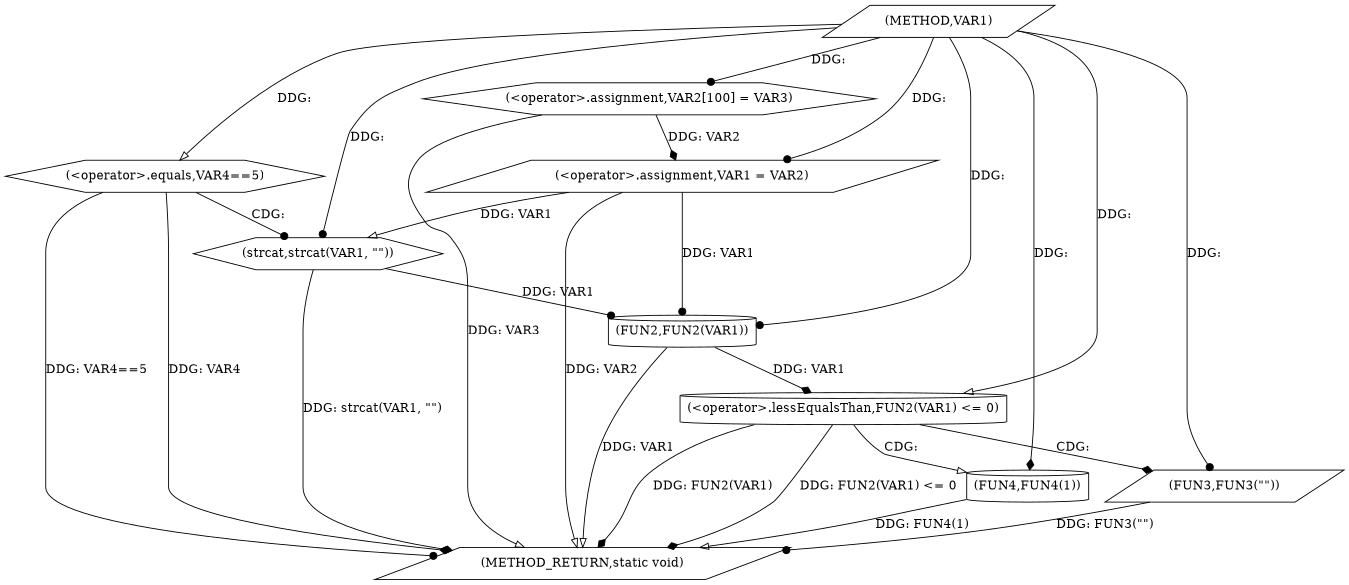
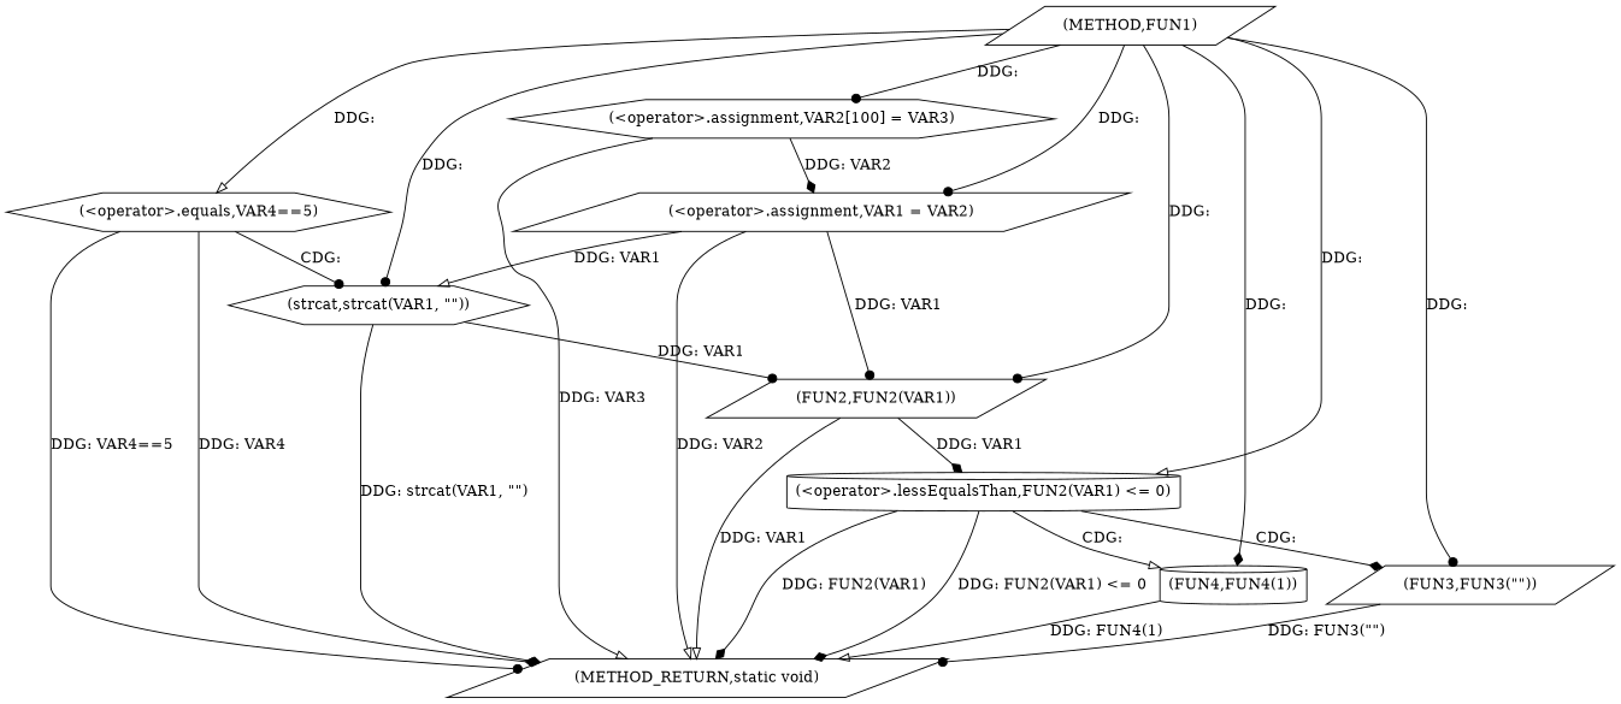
  digraph {
    node [shape=parallelogram]
    edge [arrowhead=dot]
-   n1 [label="(METHOD,VAR1)"]
+   n1 [label="(METHOD,FUN1)"]
    n2 [label="(<operator>.assignment,VAR2[100] = VAR3)" shape=hexagon]
    n3 [label="(<operator>.assignment,VAR1 = VAR2)"]
    n4 [label="(<operator>.equals,VAR4==5)" shape=hexagon]
    n5 [label="(strcat,strcat(VAR1, \"\"))" shape=hexagon]
    n6 [label="(<operator>.lessEqualsThan,FUN2(VAR1) <= 0)" shape=cylinder]
-   n7 [label="(FUN2,FUN2(VAR1))" shape=cylinder]
+   n7 [label="(FUN2,FUN2(VAR1))"]
    n8 [label="(FUN3,FUN3(\"\"))"]
    n9 [label="(FUN4,FUN4(1))" shape=cylinder]
    n10 [label="(METHOD_RETURN,static void)"]
    n1 -> n2 [label="DDG: "]
    n1 -> n3 [label="DDG: "]
    n1 -> n4 [arrowhead=onormal label="DDG: "]
    n1 -> n5 [label="DDG: "]
    n1 -> n6 [arrowhead=onormal label="DDG: "]
    n1 -> n7 [label="DDG: "]
    n1 -> n8 [label="DDG: "]
    n1 -> n9 [arrowhead=diamond label="DDG: "]
    n2 -> n3 [arrowhead=diamond label="DDG: VAR2"]
    n2 -> n10 [arrowhead=onormal label="DDG: VAR3"]
    n3 -> n5 [arrowhead=onormal label="DDG: VAR1"]
    n3 -> n7 [label="DDG: VAR1"]
    n3 -> n10 [arrowhead=onormal label="DDG: VAR2"]
    n4 -> n5 [label="CDG: "]
    n4 -> n10 [arrowhead=diamond label="DDG: VAR4"]
    n4 -> n10 [label="DDG: VAR4==5"]
    n5 -> n7 [label="DDG: VAR1"]
    n5 -> n10 [arrowhead=diamond label="DDG: strcat(VAR1, \"\")"]
    n6 -> n8 [arrowhead=diamond label="CDG: "]
    n6 -> n9 [arrowhead=onormal label="CDG: "]
    n6 -> n10 [arrowhead=diamond label="DDG: FUN2(VAR1)"]
    n6 -> n10 [arrowhead=diamond label="DDG: FUN2(VAR1) <= 0"]
    n7 -> n6 [arrowhead=diamond label="DDG: VAR1"]
    n7 -> n10 [arrowhead=onormal label="DDG: VAR1"]
    n8 -> n10 [label="DDG: FUN3(\"\")"]
    n9 -> n10 [arrowhead=onormal label="DDG: FUN4(1)"]
  }
